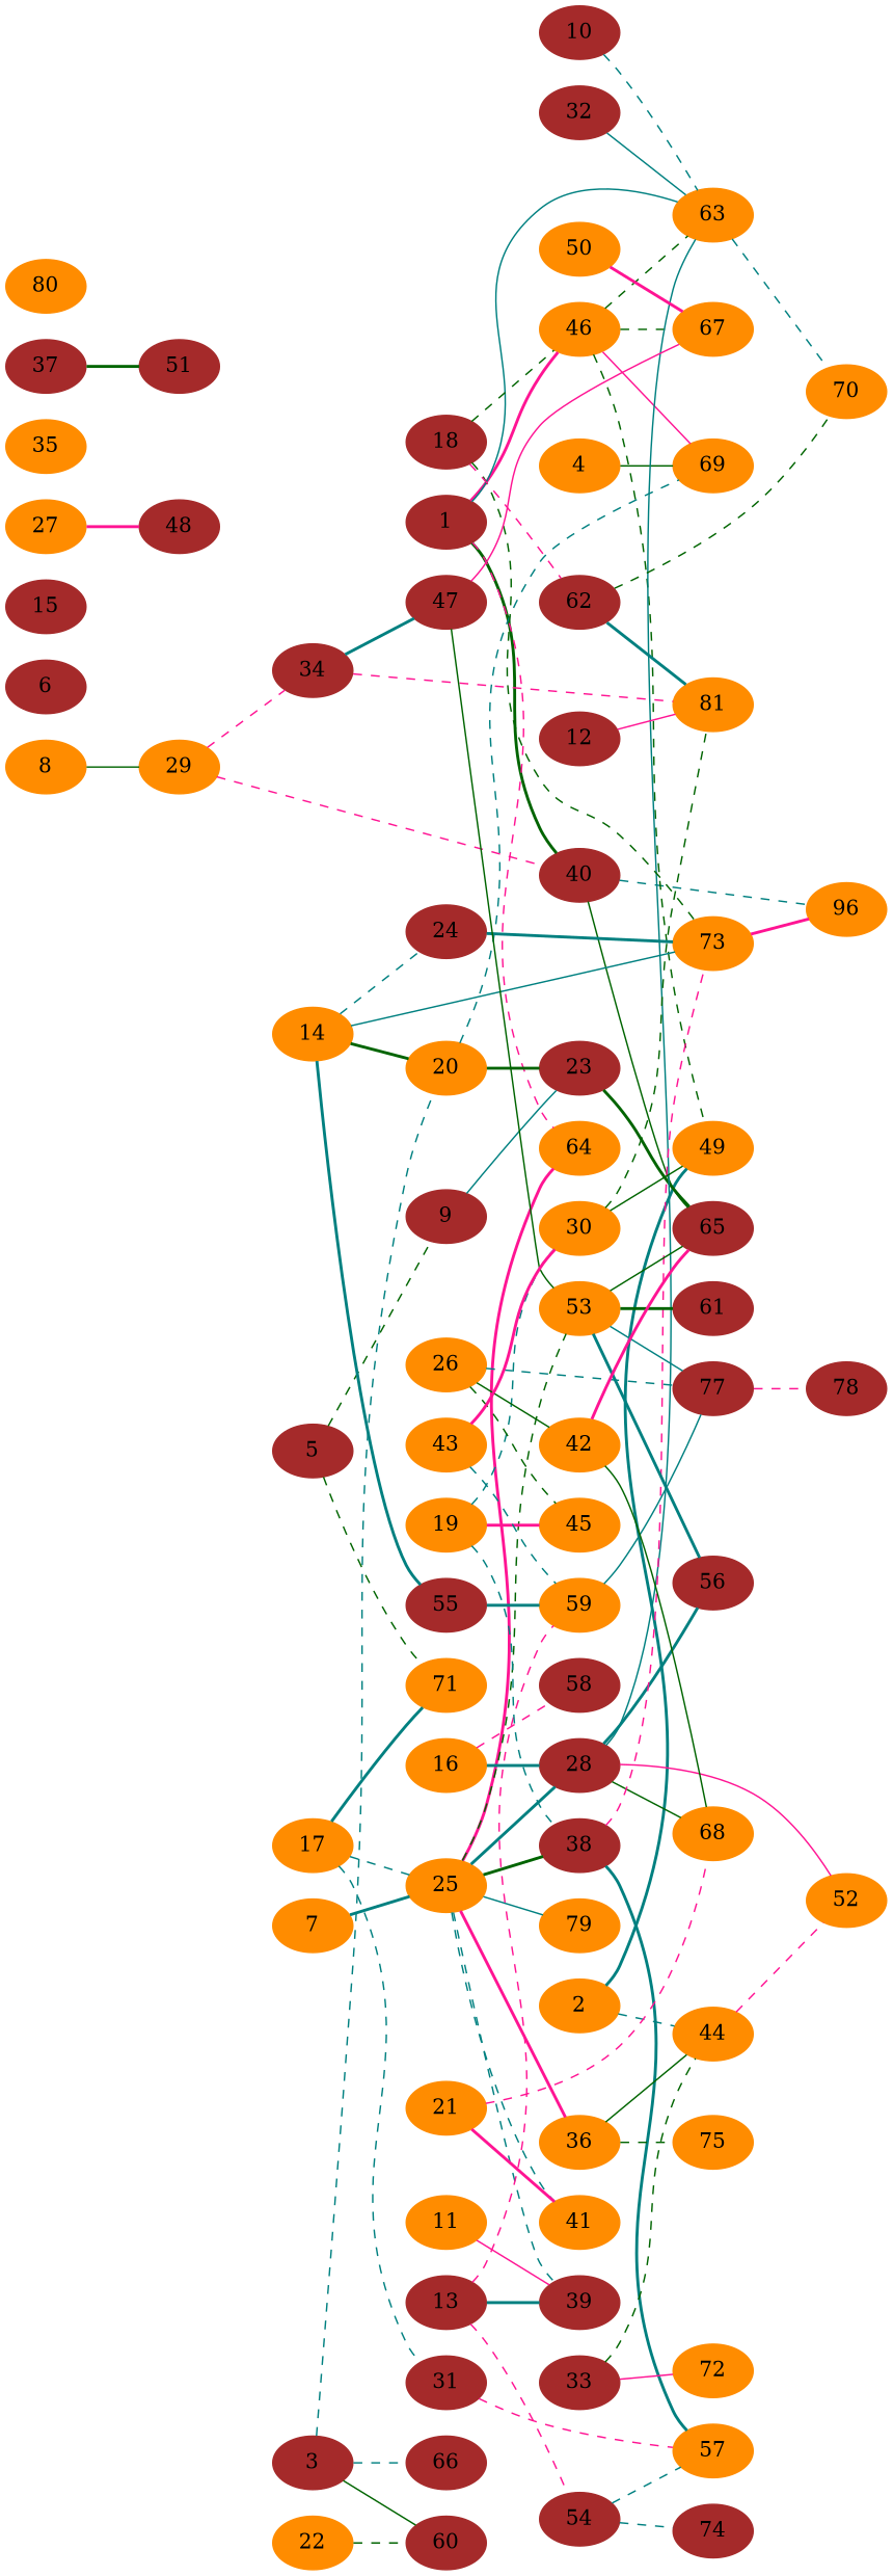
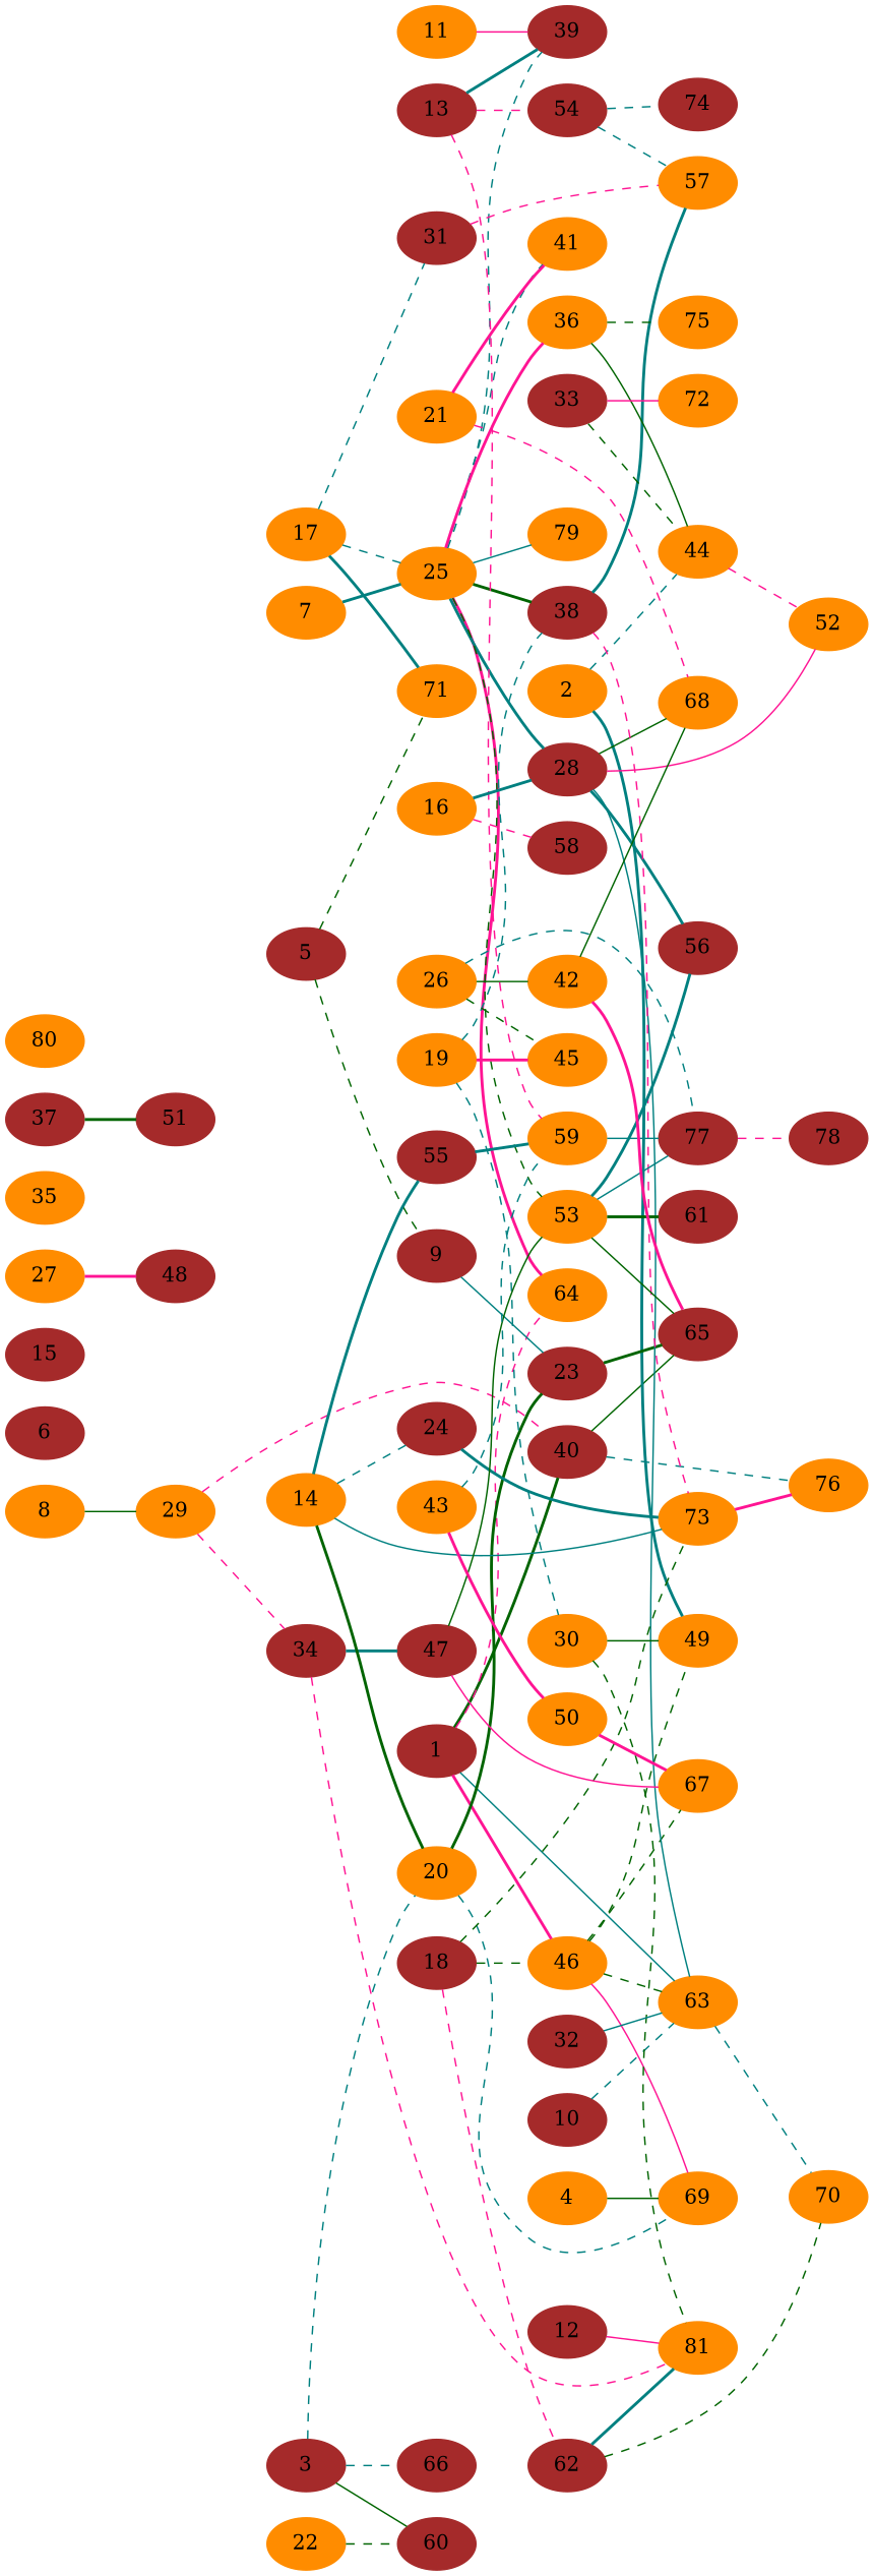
  graph {
    rankdir=LR
    node [color=darkorange style=filled]
    edge [color=teal style=dashed]
    1 [color=brown]
    40 [color=brown]
    46
    63
    64
    65 [color=brown]
-   76 [label=96]
+   76
    49
    69
    67
    70
    2
    44
    52
    3 [color=brown]
    20
    60 [color=brown]
    66 [color=brown]
    23 [color=brown]
    4
    5 [color=brown]
    9 [color=brown]
    71
    6 [color=brown]
    7
    25
    39 [color=brown]
    28 [color=brown]
    38 [color=brown]
    41
    36
    53
    79
    8
    29
    34 [color=brown]
    10 [color=brown]
    11
    12 [color=brown]
    81
    13 [color=brown]
    54 [color=brown]
    59
    57
    74 [color=brown]
    77 [color=brown]
    14
    24 [color=brown]
    55 [color=brown]
    73
    15 [color=brown]
    16
    58 [color=brown]
    68
    56 [color=brown]
    17
    31 [color=brown]
    18 [color=brown]
    62 [color=brown]
    19
    30
    45
    21
    22
    75
    61 [color=brown]
    26
    42
    78 [color=brown]
    48 [color=brown]
    27
    47 [color=brown]
    32 [color=brown]
    33 [color=brown]
    72
    35
    37 [color=brown]
    51 [color=brown]
    43
    50
    80
    1 -- 40 [color=darkgreen style=bold]
    1 -- 46 [color=deeppink style=bold]
    1 -- 63 [style=solid]
    1 -- 64 [color=deeppink]
    40 -- 65 [color=darkgreen style=solid]
    40 -- 76
    46 -- 63 [color=darkgreen]
    46 -- 49 [color=darkgreen]
    46 -- 69 [color=deeppink style=solid]
    46 -- 67 [color=darkgreen]
    63 -- 70
    2 -- 49 [style=bold]
    2 -- 44
    44 -- 52 [color=deeppink]
    3 -- 20
    3 -- 60 [color=darkgreen style=solid]
    3 -- 66
    20 -- 69
    20 -- 23 [color=darkgreen style=bold]
    23 -- 65 [color=darkgreen style=bold]
    4 -- 69 [color=darkgreen style=solid]
    5 -- 9 [color=darkgreen]
    5 -- 71 [color=darkgreen]
    9 -- 23 [style=solid]
    7 -- 25 [style=bold]
    25 -- 64 [color=deeppink style=bold]
    25 -- 39
    25 -- 28 [style=bold]
    25 -- 38 [color=darkgreen style=bold]
    25 -- 41
    25 -- 36 [color=deeppink style=bold]
    25 -- 53 [color=darkgreen]
    25 -- 79 [style=solid]
    28 -- 63 [style=solid]
    28 -- 52 [color=deeppink style=solid]
    28 -- 68 [color=darkgreen style=solid]
    28 -- 56 [style=bold]
    38 -- 57 [style=bold]
    38 -- 73 [color=deeppink]
    36 -- 44 [color=darkgreen style=solid]
    36 -- 75 [color=darkgreen]
    53 -- 65 [color=darkgreen style=solid]
    53 -- 77 [style=solid]
    53 -- 56 [style=bold]
    53 -- 61 [color=darkgreen style=bold]
    8 -- 29 [color=darkgreen style=solid]
    29 -- 40 [color=deeppink]
    29 -- 34 [color=deeppink]
    34 -- 81 [color=deeppink]
    34 -- 47 [style=bold]
    10 -- 63
    11 -- 39 [color=deeppink style=solid]
    12 -- 81 [color=deeppink style=solid]
    13 -- 39 [style=bold]
    13 -- 54 [color=deeppink]
    13 -- 59 [color=deeppink]
    54 -- 57
    54 -- 74
    59 -- 77 [style=solid]
    77 -- 78 [color=deeppink]
    14 -- 20 [color=darkgreen style=bold]
    14 -- 24
    14 -- 55 [style=bold]
    14 -- 73 [style=solid]
    24 -- 73 [style=bold]
    55 -- 59 [style=bold]
    73 -- 76 [color=deeppink style=bold]
    16 -- 28 [style=bold]
    16 -- 58 [color=deeppink]
    17 -- 71 [style=bold]
    17 -- 25
    17 -- 31
    31 -- 57 [color=deeppink]
    18 -- 46 [color=darkgreen]
    18 -- 73 [color=darkgreen]
    18 -- 62 [color=deeppink]
    62 -- 70 [color=darkgreen]
    62 -- 81 [style=bold]
    19 -- 38
    19 -- 30
    19 -- 45 [color=deeppink style=bold]
    30 -- 49 [color=darkgreen style=solid]
    30 -- 81 [color=darkgreen]
    21 -- 41 [color=deeppink style=bold]
    21 -- 68 [color=deeppink]
    22 -- 60 [color=darkgreen]
    26 -- 77
    26 -- 45 [color=darkgreen]
    26 -- 42 [color=darkgreen style=solid]
    42 -- 65 [color=deeppink style=bold]
    42 -- 68 [color=darkgreen style=solid]
    27 -- 48 [color=deeppink style=bold]
    47 -- 67 [color=deeppink style=solid]
    47 -- 53 [color=darkgreen style=solid]
    32 -- 63 [style=solid]
    33 -- 44 [color=darkgreen]
    33 -- 72 [color=deeppink style=solid]
    37 -- 51 [color=darkgreen style=bold]
    43 -- 59
-   43 -- 30 [color=deeppink style=bold]
+   43 -- 50 [color=deeppink style=bold]
    50 -- 67 [color=deeppink style=bold]
  }
